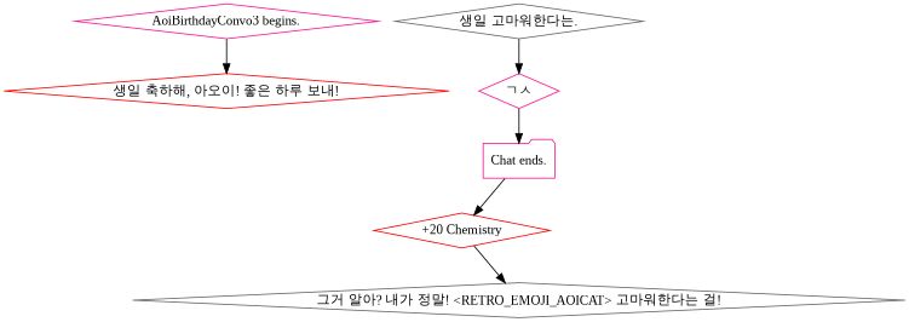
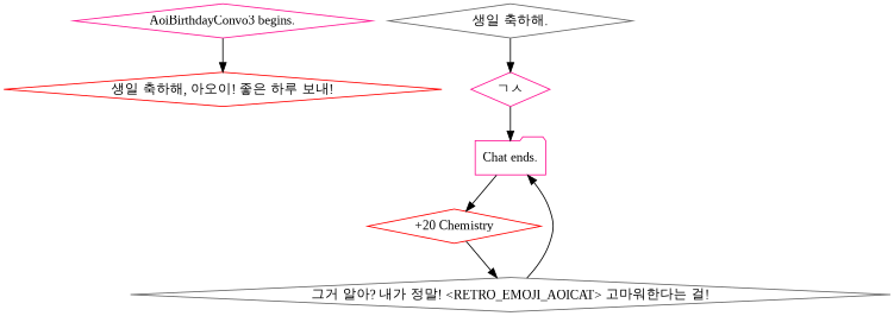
  digraph {
    fontname="Liberation Serif"
    node [color=deeppink fontname="Liberation Serif" shape=diamond]
    edge [arrowhead=normal fontname="Liberation Serif"]
    "AoiBirthdayConvo3 begins."
    n2 [color=red label="생일 축하해, 아오이! 좋은 하루 보내!"]
-   n3 [color=gray40 label="생일 고마워한다는."]
+   n3 [color=gray40 label="생일 축하해."]
    n4 [label="ㄱㅅ"]
    "Chat ends." [shape=folder]
    n6 [color=red label="+20 Chemistry"]
    n7 [color=gray40 label="그거 알아? 내가 정말! <RETRO_EMOJI_AOICAT> 고마워한다는 걸!"]
    "AoiBirthdayConvo3 begins." -> n2
    n3 -> n4
    n4 -> "Chat ends."
    "Chat ends." -> n6
    n6 -> n7
+   n7 -> "Chat ends."
  }
